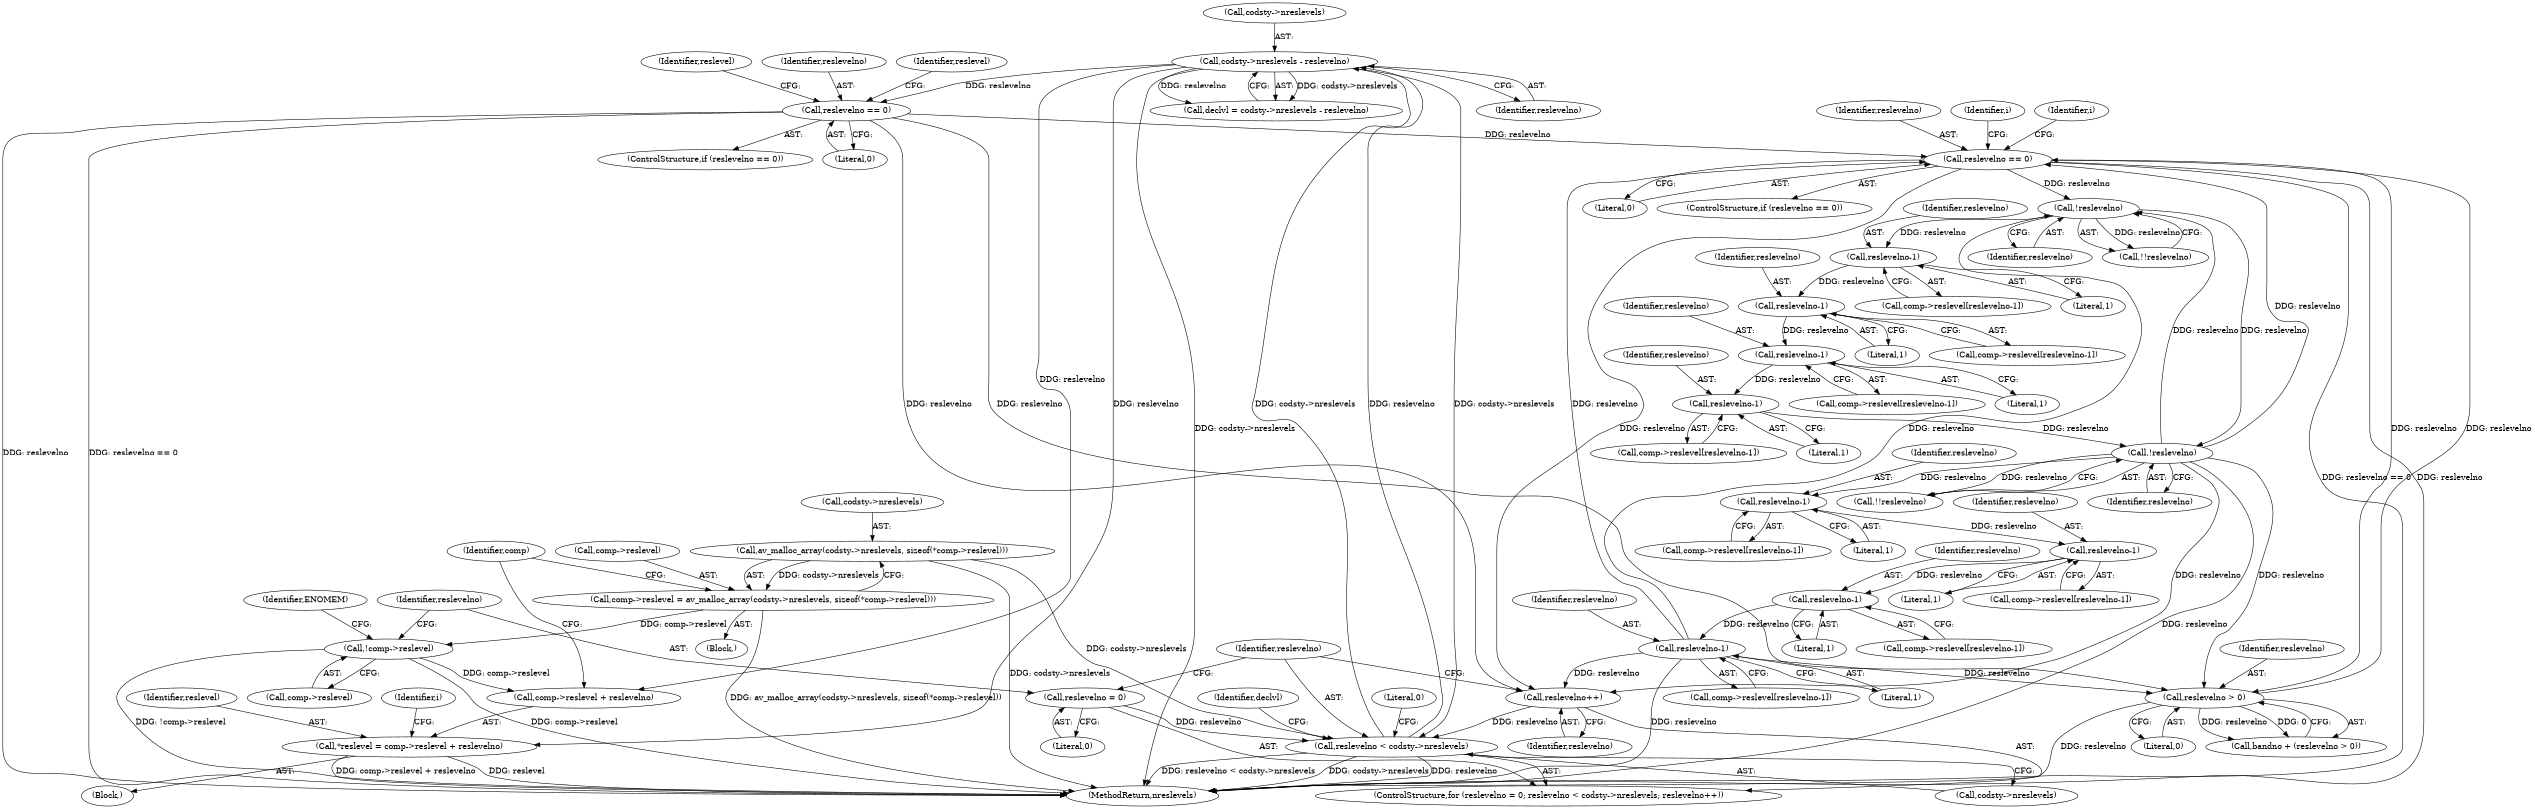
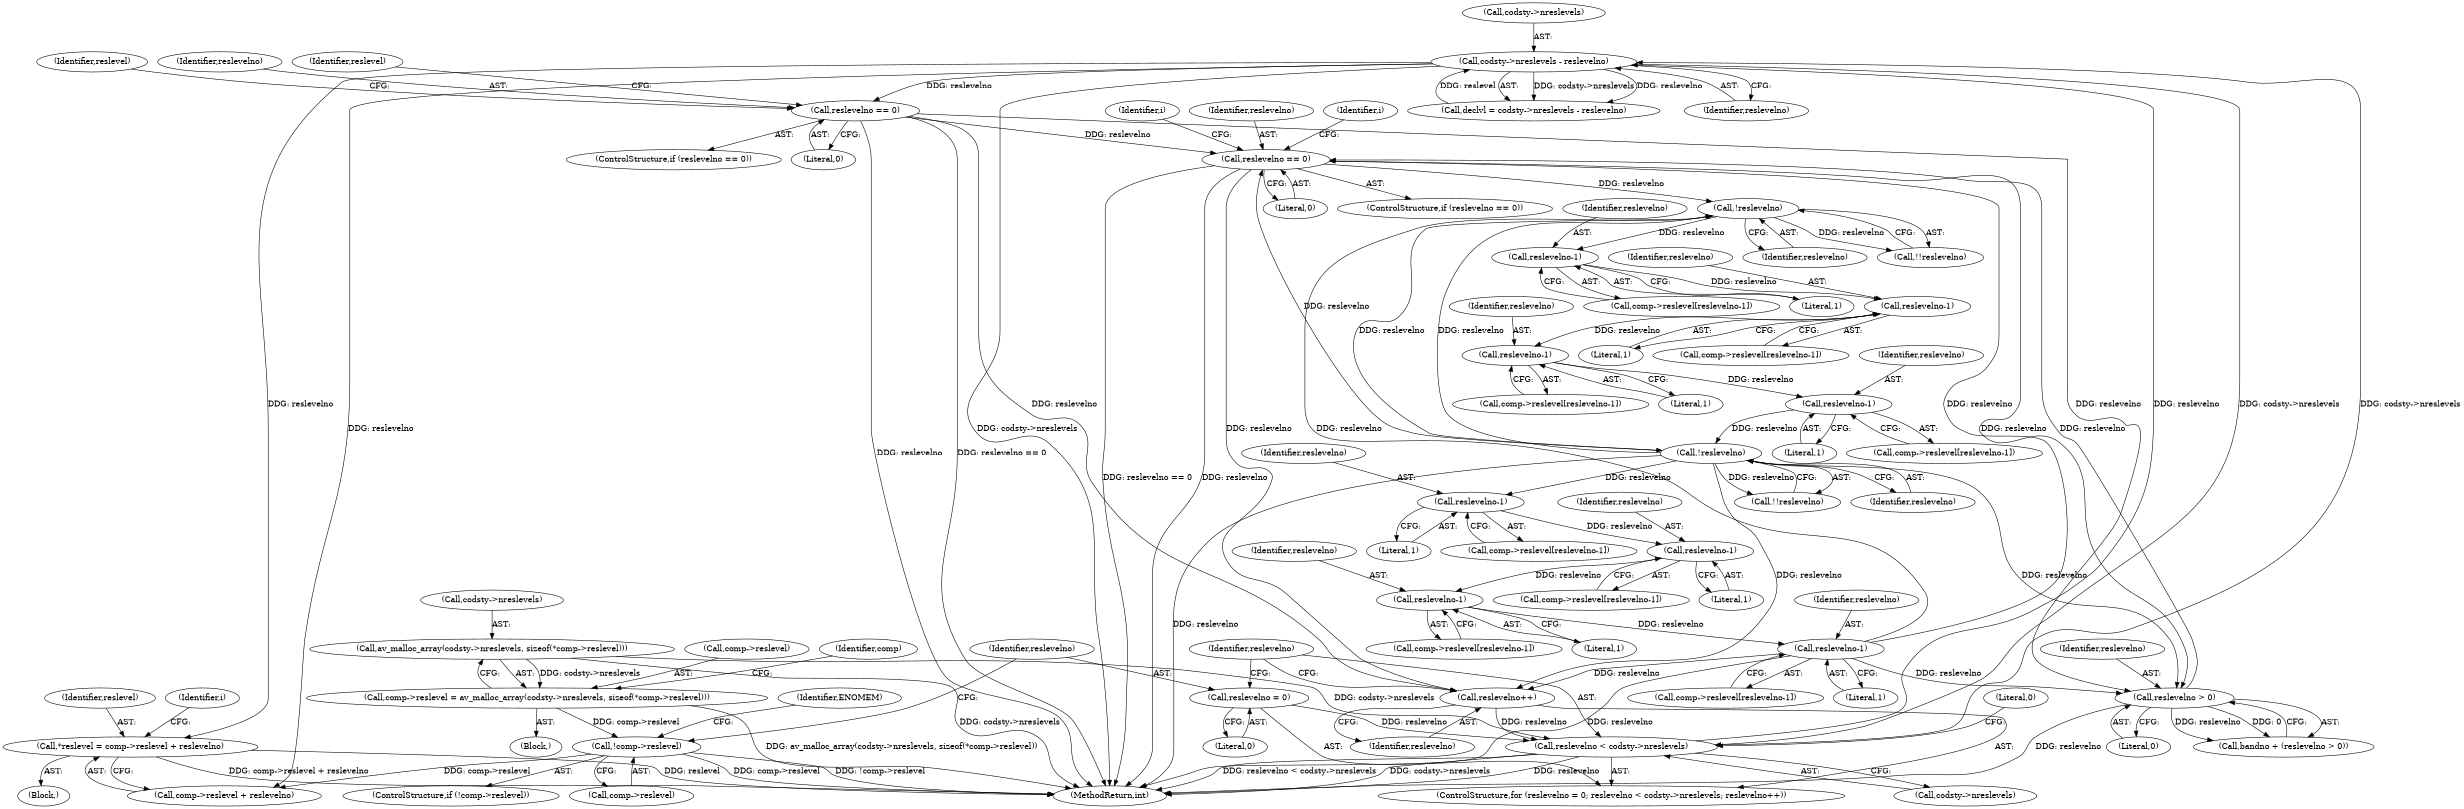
  digraph {
    n1 [label="(Call,*reslevel = comp->reslevel + reslevelno)"]
-   n2 [label="(MethodReturn,nreslevels)"]
+   n2 [label="(MethodReturn,int)"]
    n3 [label="(Block,)"]
    n4 [label="(Call,comp->reslevel + reslevelno)"]
    n5 [label="(Call,!comp->reslevel)"]
    n6 [label="(Call,comp->reslevel)"]
+   n7 [label="(ControlStructure,if (!comp->reslevel))"]
    n8 [label="(Call,comp->reslevel = av_malloc_array(codsty->nreslevels, sizeof(*comp->reslevel)))"]
    n9 [label="(Call,av_malloc_array(codsty->nreslevels, sizeof(*comp->reslevel)))"]
    n10 [label="(Block,)"]
    n11 [label="(Call,reslevelno < codsty->nreslevels)"]
    n12 [label="(Call,codsty->nreslevels - reslevelno)"]
    n13 [label="(Call,codsty->nreslevels)"]
    n14 [label="(ControlStructure,for (reslevelno = 0; reslevelno < codsty->nreslevels; reslevelno++))"]
    n15 [label="(Call,reslevelno == 0)"]
    n16 [label="(Call,declvl = codsty->nreslevels - reslevelno)"]
    n17 [label="(Identifier,reslevelno)"]
    n18 [label="(Call,reslevelno++)"]
    n19 [label="(Call,reslevelno == 0)"]
    n20 [label="(Call,reslevelno > 0)"]
    n21 [label="(ControlStructure,if (reslevelno == 0))"]
    n22 [label="(Literal,0)"]
    n23 [label="(Call,reslevelno = 0)"]
    n24 [label="(Literal,0)"]
    n25 [label="(Identifier,reslevelno)"]
    n26 [label="(Call,!reslevelno)"]
    n27 [label="(Literal,0)"]
    n28 [label="(ControlStructure,if (reslevelno == 0))"]
    n29 [label="(Call,!reslevelno)"]
    n30 [label="(Call,reslevelno-1)"]
    n31 [label="(Identifier,reslevelno)"]
    n32 [label="(Call,!!reslevelno)"]
    n33 [label="(Call,bandno + (reslevelno > 0))"]
    n34 [label="(Literal,0)"]
    n35 [label="(Call,reslevelno-1)"]
    n36 [label="(Call,!!reslevelno)"]
    n37 [label="(Identifier,reslevelno)"]
    n38 [label="(Call,reslevelno-1)"]
    n39 [label="(Literal,1)"]
    n40 [label="(Call,comp->reslevel[reslevelno-1])"]
    n41 [label="(Call,reslevelno-1)"]
    n42 [label="(Literal,1)"]
    n43 [label="(Call,comp->reslevel[reslevelno-1])"]
    n44 [label="(Call,reslevelno-1)"]
    n45 [label="(Literal,1)"]
    n46 [label="(Call,comp->reslevel[reslevelno-1])"]
    n47 [label="(Call,reslevelno-1)"]
    n48 [label="(Call,comp->reslevel[reslevelno-1])"]
    n49 [label="(Literal,1)"]
    n50 [label="(Literal,1)"]
    n51 [label="(Call,comp->reslevel[reslevelno-1])"]
    n52 [label="(Call,reslevelno-1)"]
    n53 [label="(Call,comp->reslevel[reslevelno-1])"]
    n54 [label="(Literal,1)"]
    n55 [label="(Call,reslevelno-1)"]
    n56 [label="(Literal,1)"]
    n57 [label="(Call,comp->reslevel[reslevelno-1])"]
    n58 [label="(Call,comp->reslevel[reslevelno-1])"]
    n59 [label="(Literal,1)"]
    n60 [label="(Identifier,reslevelno)"]
    n61 [label="(Call,comp->reslevel)"]
    n62 [label="(Identifier,reslevelno)"]
    n63 [label="(Identifier,reslevelno)"]
    n64 [label="(Identifier,reslevelno)"]
    n65 [label="(Call,codsty->nreslevels)"]
    n66 [label="(Identifier,i)"]
    n67 [label="(Identifier,reslevelno)"]
    n68 [label="(Identifier,reslevelno)"]
-   n69 [label="(Identifier,declvl)"]
    n70 [label="(Identifier,reslevelno)"]
    n71 [label="(Identifier,reslevel)"]
    n72 [label="(Identifier,reslevelno)"]
    n73 [label="(Identifier,ENOMEM)"]
    n74 [label="(Identifier,reslevelno)"]
    n75 [label="(Literal,0)"]
    n76 [label="(Identifier,comp)"]
    n77 [label="(Call,codsty->nreslevels)"]
    n78 [label="(Identifier,reslevelno)"]
    n79 [label="(Identifier,i)"]
    n80 [label="(Identifier,reslevelno)"]
    n81 [label="(Identifier,reslevel)"]
    n82 [label="(Identifier,reslevel)"]
    n83 [label="(Identifier,reslevelno)"]
    n84 [label="(Identifier,i)"]
    n85 [label="(Identifier,reslevelno)"]
    n1 -> n2 [label="DDG: comp->reslevel + reslevelno"]
    n1 -> n2 [label="DDG: reslevel"]
    n1 -> n3 [label="AST: "]
-   n76 -> n4 [label="CFG: "]
+   n1 -> n4 [label="CFG: "]
    n4 -> n1 [label="AST: "]
    n5 -> n2 [label="DDG: !comp->reslevel"]
    n5 -> n2 [label="DDG: comp->reslevel"]
    n5 -> n4 [label="DDG: comp->reslevel"]
    n5 -> n6 [label="CFG: "]
+   n5 -> n7 [label="AST: "]
    n6 -> n5 [label="AST: "]
    n8 -> n2 [label="DDG: av_malloc_array(codsty->nreslevels, sizeof(*comp->reslevel))"]
    n8 -> n5 [label="DDG: comp->reslevel"]
    n8 -> n9 [label="CFG: "]
    n8 -> n10 [label="AST: "]
    n9 -> n2 [label="DDG: codsty->nreslevels"]
    n9 -> n8 [label="AST: "]
    n9 -> n8 [label="DDG: codsty->nreslevels"]
    n9 -> n11 [label="DDG: codsty->nreslevels"]
    n11 -> n2 [label="DDG: reslevelno < codsty->nreslevels"]
    n11 -> n2 [label="DDG: codsty->nreslevels"]
    n11 -> n2 [label="DDG: reslevelno"]
    n11 -> n12 [label="DDG: codsty->nreslevels"]
    n11 -> n12 [label="DDG: reslevelno"]
    n11 -> n13 [label="CFG: "]
    n11 -> n14 [label="AST: "]
    n12 -> n1 [label="DDG: reslevelno"]
    n12 -> n2 [label="DDG: codsty->nreslevels"]
    n12 -> n4 [label="DDG: reslevelno"]
    n12 -> n11 [label="DDG: codsty->nreslevels"]
    n12 -> n15 [label="DDG: reslevelno"]
    n12 -> n16 [label="AST: "]
    n12 -> n16 [label="DDG: codsty->nreslevels"]
    n12 -> n16 [label="DDG: reslevelno"]
    n12 -> n17 [label="CFG: "]
    n13 -> n11 [label="AST: "]
    n15 -> n2 [label="DDG: reslevelno"]
    n15 -> n2 [label="DDG: reslevelno == 0"]
    n15 -> n18 [label="DDG: reslevelno"]
    n15 -> n19 [label="DDG: reslevelno"]
    n15 -> n20 [label="DDG: reslevelno"]
    n15 -> n21 [label="AST: "]
    n15 -> n22 [label="CFG: "]
-   n16 -> n12 [label="CFG: "]
+   n16 -> n12 [label="DDG: reslevel"]
    n17 -> n12 [label="AST: "]
    n18 -> n11 [label="DDG: reslevelno"]
    n18 -> n14 [label="AST: "]
    n18 -> n25 [label="CFG: "]
    n19 -> n2 [label="DDG: reslevelno == 0"]
    n19 -> n2 [label="DDG: reslevelno"]
    n19 -> n18 [label="DDG: reslevelno"]
    n19 -> n20 [label="DDG: reslevelno"]
    n19 -> n26 [label="DDG: reslevelno"]
    n19 -> n27 [label="CFG: "]
    n19 -> n28 [label="AST: "]
    n20 -> n2 [label="DDG: reslevelno"]
    n20 -> n19 [label="DDG: reslevelno"]
    n20 -> n33 [label="AST: "]
    n20 -> n33 [label="DDG: reslevelno"]
    n20 -> n33 [label="DDG: 0"]
    n20 -> n34 [label="CFG: "]
    n22 -> n15 [label="AST: "]
    n23 -> n11 [label="DDG: reslevelno"]
    n23 -> n14 [label="AST: "]
    n23 -> n24 [label="CFG: "]
    n24 -> n23 [label="AST: "]
    n25 -> n18 [label="AST: "]
    n26 -> n29 [label="DDG: reslevelno"]
    n26 -> n30 [label="DDG: reslevelno"]
    n26 -> n31 [label="CFG: "]
    n26 -> n32 [label="AST: "]
    n26 -> n32 [label="DDG: reslevelno"]
    n27 -> n19 [label="AST: "]
    n29 -> n2 [label="DDG: reslevelno"]
    n29 -> n18 [label="DDG: reslevelno"]
    n29 -> n19 [label="DDG: reslevelno"]
    n29 -> n20 [label="DDG: reslevelno"]
    n29 -> n26 [label="DDG: reslevelno"]
    n29 -> n35 [label="DDG: reslevelno"]
    n29 -> n36 [label="AST: "]
    n29 -> n36 [label="DDG: reslevelno"]
    n29 -> n37 [label="CFG: "]
    n30 -> n47 [label="DDG: reslevelno"]
    n30 -> n50 [label="CFG: "]
    n30 -> n51 [label="AST: "]
    n31 -> n26 [label="AST: "]
    n32 -> n26 [label="CFG: "]
    n33 -> n20 [label="CFG: "]
    n34 -> n20 [label="AST: "]
    n35 -> n38 [label="DDG: reslevelno"]
    n35 -> n39 [label="CFG: "]
    n35 -> n40 [label="AST: "]
    n36 -> n29 [label="CFG: "]
    n37 -> n29 [label="AST: "]
    n38 -> n55 [label="DDG: reslevelno"]
    n38 -> n58 [label="AST: "]
    n38 -> n59 [label="CFG: "]
    n39 -> n35 [label="AST: "]
    n40 -> n35 [label="CFG: "]
    n41 -> n29 [label="DDG: reslevelno"]
    n41 -> n42 [label="CFG: "]
    n41 -> n43 [label="AST: "]
    n42 -> n41 [label="AST: "]
    n43 -> n41 [label="CFG: "]
    n44 -> n41 [label="DDG: reslevelno"]
    n44 -> n45 [label="CFG: "]
    n44 -> n46 [label="AST: "]
    n45 -> n44 [label="AST: "]
    n46 -> n44 [label="CFG: "]
    n47 -> n44 [label="DDG: reslevelno"]
    n47 -> n48 [label="AST: "]
    n47 -> n49 [label="CFG: "]
    n48 -> n47 [label="CFG: "]
    n49 -> n47 [label="AST: "]
    n50 -> n30 [label="AST: "]
    n51 -> n30 [label="CFG: "]
    n52 -> n2 [label="DDG: reslevelno"]
    n52 -> n18 [label="DDG: reslevelno"]
    n52 -> n19 [label="DDG: reslevelno"]
    n52 -> n20 [label="DDG: reslevelno"]
    n52 -> n26 [label="DDG: reslevelno"]
    n52 -> n53 [label="AST: "]
    n52 -> n54 [label="CFG: "]
    n53 -> n52 [label="CFG: "]
    n54 -> n52 [label="AST: "]
    n55 -> n52 [label="DDG: reslevelno"]
    n55 -> n56 [label="CFG: "]
    n55 -> n57 [label="AST: "]
    n56 -> n55 [label="AST: "]
    n57 -> n55 [label="CFG: "]
    n58 -> n38 [label="CFG: "]
    n59 -> n38 [label="AST: "]
    n60 -> n47 [label="AST: "]
    n61 -> n8 [label="AST: "]
    n62 -> n55 [label="AST: "]
    n63 -> n52 [label="AST: "]
    n64 -> n30 [label="AST: "]
    n65 -> n9 [label="AST: "]
    n66 -> n1 [label="CFG: "]
    n67 -> n20 [label="AST: "]
    n68 -> n19 [label="AST: "]
-   n69 -> n11 [label="CFG: "]
    n70 -> n44 [label="AST: "]
    n71 -> n15 [label="CFG: "]
    n72 -> n41 [label="AST: "]
    n73 -> n5 [label="CFG: "]
    n74 -> n11 [label="AST: "]
    n74 -> n18 [label="CFG: "]
    n74 -> n23 [label="CFG: "]
    n75 -> n11 [label="CFG: "]
    n76 -> n8 [label="CFG: "]
    n77 -> n12 [label="AST: "]
    n78 -> n5 [label="CFG: "]
    n78 -> n23 [label="AST: "]
    n79 -> n19 [label="CFG: "]
    n80 -> n15 [label="AST: "]
    n81 -> n1 [label="AST: "]
    n82 -> n15 [label="CFG: "]
    n83 -> n35 [label="AST: "]
    n84 -> n19 [label="CFG: "]
    n85 -> n38 [label="AST: "]
  }
